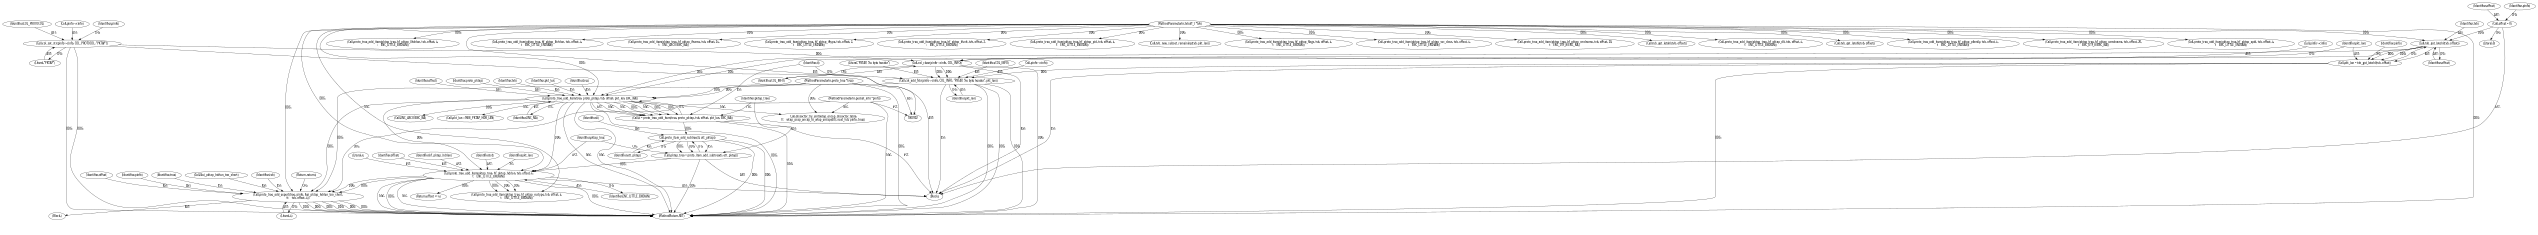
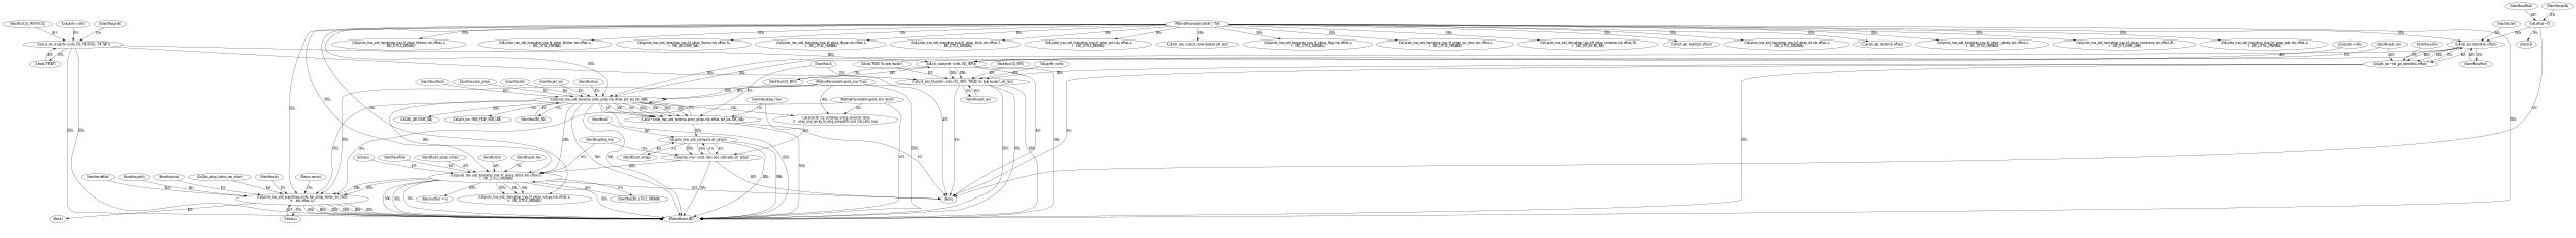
  digraph {
    fontname="Fira Sans"
    node [fontname="Fira Sans"]
    edge [fontname="Fira Sans"]
    n1 [label="(Call,proto_tree_add_expert(tree, pinfo, &ei_pktap_hdrlen_too_short,\n\t\t    tvb, offset, 4))"]
    n2 [label="(Block,)"]
    n3 [label="(MethodReturn,RET)"]
    n4 [label="(Literal,4)"]
    n5 [label="(Call,proto_tree_add_item(tree, proto_pktap, tvb, offset, pkt_len, ENC_NA))"]
    n6 [label="(Call,proto_tree_add_item(pktap_tree, hf_pktap_hdrlen, tvb, offset, 4,\n\t    ENC_LITTLE_ENDIAN))"]
    n7 [label="(Call,ti = proto_tree_add_item(tree, proto_pktap, tvb, offset, pkt_len, ENC_NA))"]
    n8 [label="(Call,ENC_ASCII|ENC_NA)"]
    n9 [label="(Call,pkt_len < MIN_PKTAP_HDR_LEN)"]
    n10 [label="(Call,dissector_try_uint(wtap_encap_dissector_table,\n\t\t    wtap_pcap_encap_to_wtap_encap(dlt), next_tvb, pinfo, tree))"]
    n11 [label="(Identifier,ENC_NA)"]
    n12 [label="(Call,proto_tree_add_item(pktap_tree, hf_pktap_rectype, tvb, offset, 4,\n\t    ENC_LITTLE_ENDIAN))"]
    n13 [label="(Block,)"]
    n14 [label="(Identifier,ENC_LITTLE_ENDIAN)"]
    n15 [label="(Return,offset += 4)"]
    n16 [label="(Call,proto_item_add_subtree(ti, ett_pktap))"]
    n17 [label="(MethodParameterIn,proto_tree *tree)"]
-   1000102
    n19 [label="(Call,tvb_get_letohl(tvb, offset))"]
    n20 [label="(Call,pkt_len = tvb_get_letohl(tvb, offset))"]
    n21 [label="(Identifier,offset)"]
    n22 [label="(Call,col_add_fstr(pinfo->cinfo, COL_INFO, \"PKTAP, %u byte header\", pkt_len))"]
    n23 [label="(MethodParameterIn,tvbuff_t *tvb)"]
    n24 [label="(Call,proto_tree_add_item(pktap_tree, hf_pktap_llhdrlen, tvb, offset, 4,\n\t    ENC_LITTLE_ENDIAN))"]
    n25 [label="(Call,proto_tree_add_item(pktap_tree, hf_pktap_lltrlrlen, tvb, offset, 4,\n\t    ENC_LITTLE_ENDIAN))"]
    n26 [label="(Call,proto_tree_add_item(pktap_tree, hf_pktap_ifname, tvb, offset, 24,\n\t    ENC_ASCII|ENC_NA))"]
    n27 [label="(Call,proto_tree_add_item(pktap_tree, hf_pktap_iftype, tvb, offset, 2,\n\t    ENC_LITTLE_ENDIAN))"]
    n28 [label="(Call,proto_tree_add_item(pktap_tree, hf_pktap_ifunit, tvb, offset, 2,\n\t    ENC_LITTLE_ENDIAN))"]
    n29 [label="(Call,proto_tree_add_item(pktap_tree, hf_pktap_pid, tvb, offset, 4,\n\t    ENC_LITTLE_ENDIAN))"]
    n30 [label="(Call,tvb_new_subset_remaining(tvb, pkt_len))"]
    n31 [label="(Call,proto_tree_add_item(pktap_tree, hf_pktap_flags, tvb, offset, 4,\n\t    ENC_LITTLE_ENDIAN))"]
    n32 [label="(Call,proto_tree_add_item(pktap_tree, hf_pktap_svc_class, tvb, offset, 4,\n\t    ENC_LITTLE_ENDIAN))"]
    n33 [label="(Call,proto_tree_add_item(pktap_tree, hf_pktap_cmdname, tvb, offset, 20,\n\t    ENC_UTF_8|ENC_NA))"]
    n34 [label="(Call,tvb_get_letohl(tvb, offset))"]
    n35 [label="(Call,proto_tree_add_item(pktap_tree, hf_pktap_dlt, tvb, offset, 4,\n\t    ENC_LITTLE_ENDIAN))"]
    n36 [label="(Call,tvb_get_letohl(tvb, offset))"]
    n37 [label="(Call,proto_tree_add_item(pktap_tree, hf_pktap_pfamily, tvb, offset, 4,\n\t    ENC_LITTLE_ENDIAN))"]
    n38 [label="(Call,proto_tree_add_item(pktap_tree, hf_pktap_ecmdname, tvb, offset, 20,\n\t    ENC_UTF_8|ENC_NA))"]
    n39 [label="(Call,proto_tree_add_item(pktap_tree, hf_pktap_epid, tvb, offset, 4,\n\t    ENC_LITTLE_ENDIAN))"]
    n40 [label="(Call,offset = 0)"]
    n41 [label="(Literal,0)"]
    n42 [label="(Identifier,pkt_len)"]
    n43 [label="(Call,col_clear(pinfo->cinfo, COL_INFO))"]
    n44 [label="(Identifier,COL_INFO)"]
    n45 [label="(Call,col_set_str(pinfo->cinfo, COL_PROTOCOL, \"PKTAP\"))"]
    n46 [label="(Literal,\"PKTAP\")"]
    n47 [label="(MethodParameterIn,packet_info *pinfo)"]
    n48 [label="(Call,pktap_tree = proto_item_add_subtree(ti, ett_pktap))"]
    n49 [label="(Identifier,ett_pktap)"]
    n50 [label="(Call,&ei_pktap_hdrlen_too_short)"]
    n51 [label="(Identifier,tvb)"]
    n52 [label="(Identifier,tvb)"]
    n53 [label="(Identifier,tvb)"]
    n54 [label="(Identifier,COL_INFO)"]
    n55 [label="(Call,pinfo->cinfo)"]
    n56 [label="(Return,return;)"]
    n57 [label="(Identifier,pinfo)"]
    n58 [label="(Call,pinfo->cinfo)"]
    n59 [label="(Literal,4)"]
    n60 [label="(Identifier,pkt_len)"]
    n61 [label="(Identifier,pktap_tree)"]
    n62 [label="(Identifier,pktap_tree)"]
    n63 [label="(Identifier,offset)"]
    n64 [label="(Identifier,offset)"]
    n65 [label="(Identifier,ti)"]
    n66 [label="(Identifier,pkt_len)"]
    n67 [label="(Identifier,offset)"]
    n68 [label="(Identifier,pkt_len)"]
    n69 [label="(Call,pinfo->cinfo)"]
    n70 [label="(Identifier,pinfo)"]
    n71 [label="(Identifier,pinfo)"]
    n72 [label="(Identifier,COL_PROTOCOL)"]
    n73 [label="(Identifier,hf_pktap_hdrlen)"]
    n74 [label="(Identifier,tvb)"]
    n75 [label="(Identifier,tree)"]
    n76 [label="(Identifier,pinfo)"]
    n77 [label="(Identifier,offset)"]
    n78 [label="(Identifier,tree)"]
    n79 [label="(Identifier,proto_pktap)"]
    n80 [label="(Identifier,ti)"]
    n81 [label="(Literal,\"PKTAP, %u byte header\")"]
    n1 -> n2 [label="AST: "]
    n1 -> n3 [label="DDG: "]
    n1 -> n3 [label="DDG: "]
    n1 -> n3 [label="DDG: "]
    n1 -> n3 [label="DDG: "]
    n1 -> n3 [label="DDG: "]
    n1 -> n3 [label="DDG: "]
    n1 -> n4 [label="CFG: "]
    n4 -> n1 [label="AST: "]
    n5 -> n1 [label="DDG: "]
    n5 -> n3 [label="DDG: "]
    n5 -> n3 [label="DDG: "]
    n5 -> n3 [label="DDG: "]
    n5 -> n6 [label="DDG: "]
    n5 -> n6 [label="DDG: "]
    n5 -> n7 [label="AST: "]
    n5 -> n7 [label="DDG: "]
    n5 -> n7 [label="DDG: "]
    n5 -> n7 [label="DDG: "]
    n5 -> n7 [label="DDG: "]
    n5 -> n7 [label="DDG: "]
    n5 -> n7 [label="DDG: "]
    n5 -> n8 [label="DDG: "]
    n5 -> n9 [label="DDG: "]
    n5 -> n10 [label="DDG: "]
    n5 -> n11 [label="CFG: "]
    n6 -> n1 [label="DDG: "]
    n6 -> n1 [label="DDG: "]
    n6 -> n3 [label="DDG: "]
    n6 -> n3 [label="DDG: "]
    n6 -> n3 [label="DDG: "]
    n6 -> n3 [label="DDG: "]
    n6 -> n12 [label="DDG: "]
    n6 -> n12 [label="DDG: "]
    n6 -> n12 [label="DDG: "]
    n6 -> n13 [label="AST: "]
    n6 -> n14 [label="CFG: "]
    n6 -> n15 [label="DDG: "]
    n7 -> n3 [label="DDG: "]
    n7 -> n5 [label="CFG: "]
    n7 -> n13 [label="AST: "]
    n7 -> n16 [label="DDG: "]
    n11 -> n5 [label="AST: "]
    n14 -> n6 [label="AST: "]
    n16 -> n3 [label="DDG: "]
    n16 -> n3 [label="DDG: "]
    n16 -> n48 [label="AST: "]
    n16 -> n48 [label="DDG: "]
    n16 -> n48 [label="DDG: "]
    n16 -> n49 [label="CFG: "]
    n17 -> n1 [label="DDG: "]
    n17 -> n3 [label="DDG: "]
    n17 -> n5 [label="DDG: "]
    n17 -> n10 [label="DDG: "]
-   n17 -> 1000102 [label="AST: "]
    n19 -> n5 [label="DDG: "]
    n19 -> n5 [label="DDG: "]
    n19 -> n20 [label="AST: "]
    n19 -> n20 [label="DDG: "]
    n19 -> n20 [label="DDG: "]
    n19 -> n21 [label="CFG: "]
    n20 -> n3 [label="DDG: "]
    n20 -> n13 [label="AST: "]
    n20 -> n19 [label="CFG: "]
    n20 -> n22 [label="DDG: "]
    n21 -> n19 [label="AST: "]
    n22 -> n3 [label="DDG: "]
    n22 -> n3 [label="DDG: "]
    n22 -> n3 [label="DDG: "]
    n22 -> n5 [label="DDG: "]
    n22 -> n13 [label="AST: "]
    n22 -> n42 [label="CFG: "]
    n23 -> n1 [label="DDG: "]
    n23 -> n3 [label="DDG: "]
    n23 -> n5 [label="DDG: "]
    n23 -> n6 [label="DDG: "]
    n23 -> n12 [label="DDG: "]
-   n23 -> 1000102 [label="AST: "]
    n23 -> n19 [label="DDG: "]
    n23 -> n24 [label="DDG: "]
    n23 -> n25 [label="DDG: "]
    n23 -> n26 [label="DDG: "]
    n23 -> n27 [label="DDG: "]
    n23 -> n28 [label="DDG: "]
    n23 -> n29 [label="DDG: "]
    n23 -> n30 [label="DDG: "]
    n23 -> n31 [label="DDG: "]
    n23 -> n32 [label="DDG: "]
    n23 -> n33 [label="DDG: "]
    n23 -> n34 [label="DDG: "]
    n23 -> n35 [label="DDG: "]
    n23 -> n36 [label="DDG: "]
    n23 -> n37 [label="DDG: "]
    n23 -> n38 [label="DDG: "]
    n23 -> n39 [label="DDG: "]
    n40 -> n13 [label="AST: "]
    n40 -> n19 [label="DDG: "]
    n40 -> n41 [label="CFG: "]
    n42 -> n22 [label="AST: "]
    n43 -> n3 [label="DDG: "]
    n43 -> n13 [label="AST: "]
    n43 -> n22 [label="DDG: "]
    n43 -> n22 [label="DDG: "]
    n43 -> n44 [label="CFG: "]
    n44 -> n43 [label="AST: "]
    n45 -> n3 [label="DDG: "]
    n45 -> n3 [label="DDG: "]
    n45 -> n13 [label="AST: "]
    n45 -> n43 [label="DDG: "]
    n45 -> n46 [label="CFG: "]
    n46 -> n45 [label="AST: "]
    n47 -> n1 [label="DDG: "]
-   n47 -> n3 [label="DDG: "]
+   n47 -> n3 [label="AST: "]
    n47 -> n10 [label="DDG: "]
-   n47 -> 1000102 [label="AST: "]
    n48 -> n3 [label="DDG: "]
    n48 -> n6 [label="DDG: "]
    n48 -> n13 [label="AST: "]
    n48 -> n16 [label="CFG: "]
    n49 -> n16 [label="AST: "]
    n50 -> n1 [label="AST: "]
    n51 -> n5 [label="AST: "]
    n52 -> n1 [label="AST: "]
    n53 -> n19 [label="AST: "]
    n54 -> n22 [label="AST: "]
    n55 -> n43 [label="AST: "]
    n56 -> n1 [label="CFG: "]
    n57 -> n20 [label="CFG: "]
    n58 -> n22 [label="AST: "]
    n59 -> n6 [label="AST: "]
    n60 -> n6 [label="CFG: "]
    n61 -> n6 [label="AST: "]
    n61 -> n48 [label="CFG: "]
    n62 -> n7 [label="CFG: "]
    n62 -> n48 [label="AST: "]
    n63 -> n6 [label="AST: "]
    n64 -> n40 [label="AST: "]
    n65 -> n7 [label="AST: "]
    n65 -> n22 [label="CFG: "]
    n66 -> n20 [label="AST: "]
    n66 -> n43 [label="CFG: "]
    n67 -> n1 [label="AST: "]
    n68 -> n5 [label="AST: "]
    n69 -> n45 [label="AST: "]
    n70 -> n45 [label="CFG: "]
    n71 -> n40 [label="CFG: "]
    n72 -> n45 [label="AST: "]
    n73 -> n6 [label="AST: "]
    n74 -> n6 [label="AST: "]
    n75 -> n5 [label="AST: "]
    n76 -> n1 [label="AST: "]
    n77 -> n5 [label="AST: "]
    n78 -> n1 [label="AST: "]
    n79 -> n5 [label="AST: "]
    n80 -> n16 [label="AST: "]
    n81 -> n22 [label="AST: "]
  }
